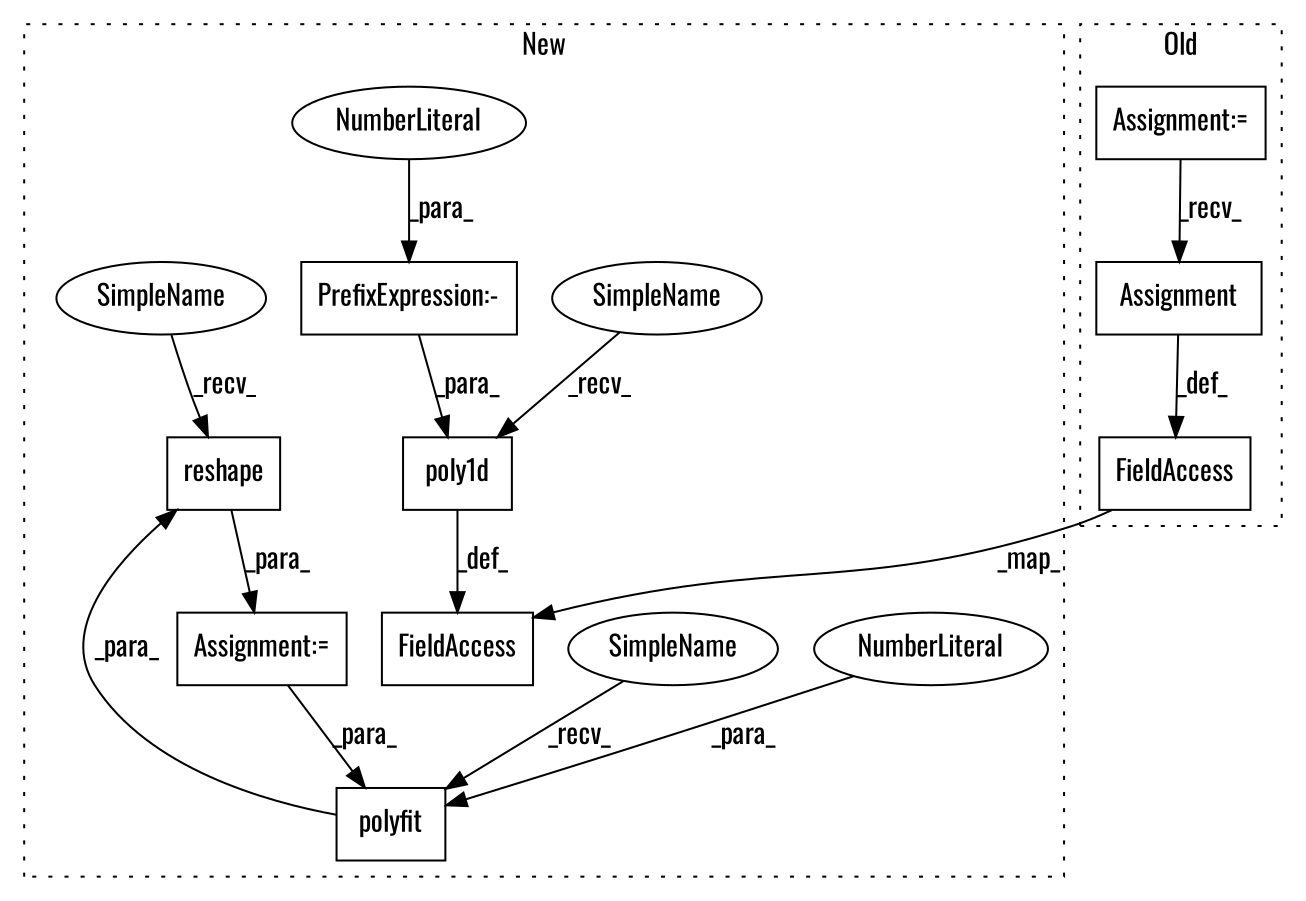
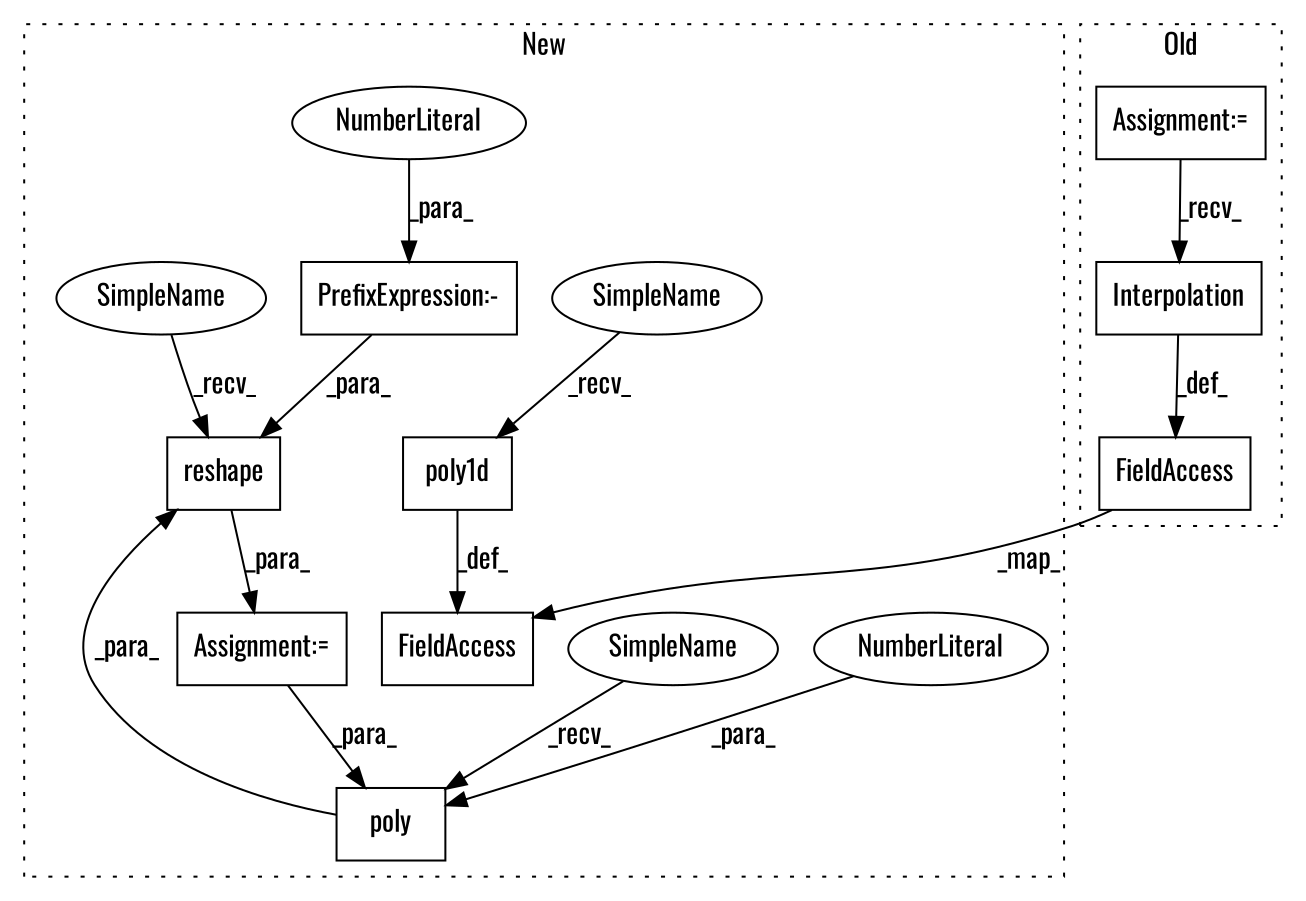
  digraph {
    fontname=Oswald
    node [a=32 fontname=Oswald l=1 shape=box]
    edge [fontname=Oswald]
-   n1 [l="14,1" label=Assignment s="3829,3857"]
+   n1 [l="14,1" label=Interpolation s="3829,3857"]
    n2 [a=7 l=25 label="Assignment:=" s=3530]
    n3 [a=22 l=28 label=FieldAccess s=3864]
    n4 [l="8,1" label=reshape s="3830,3847"]
    n5 [l="7,1" label=poly1d s="3874,3912"]
-   n6 [l="8,1" label=polyfit s="3887,3911"]
+   n6 [l="8,1" label=poly s="3887,3911"]
    n7 [a=34 label=NumberLiteral s=3910 shape=ellipse]
    n8 [a=7 label="Assignment:=" s=3823]
    n9 [a=38 label="PrefixExpression:-" s=3845]
    n10 [a=34 label=NumberLiteral s=3846 shape=ellipse]
    n11 [a=22 l=28 label=FieldAccess s=3919]
    n12 [a=42 l=5 label=SimpleName s=3881 shape=ellipse]
    n13 [a=42 l=5 label=SimpleName s=3824 shape=ellipse]
    n14 [a=42 l=5 label=SimpleName s=3868 shape=ellipse]
    subgraph cluster_1 {
      label=Old
      style=dotted
      n1
      n2
      n3
    }
    subgraph cluster_2 {
      label=New
      style=dotted
      n4
      n5
      n6
      n7
      n8
      n9
      n10
      n11
      n12
      n13
      n14
    }
    n1 -> n3 [label=_def_]
    n2 -> n1 [label=_recv_]
    n3 -> n11 [label=_map_]
    n4 -> n8 [label=_para_]
    n5 -> n11 [label=_def_]
    n6 -> n4 [label=_para_]
    n7 -> n6 [label=_para_]
    n8 -> n6 [label=_para_]
-   n9 -> n5 [label=_para_]
+   n9 -> n4 [label=_para_]
    n10 -> n9 [label=_para_]
    n12 -> n6 [label=_recv_]
    n13 -> n4 [label=_recv_]
    n14 -> n5 [label=_recv_]
  }
